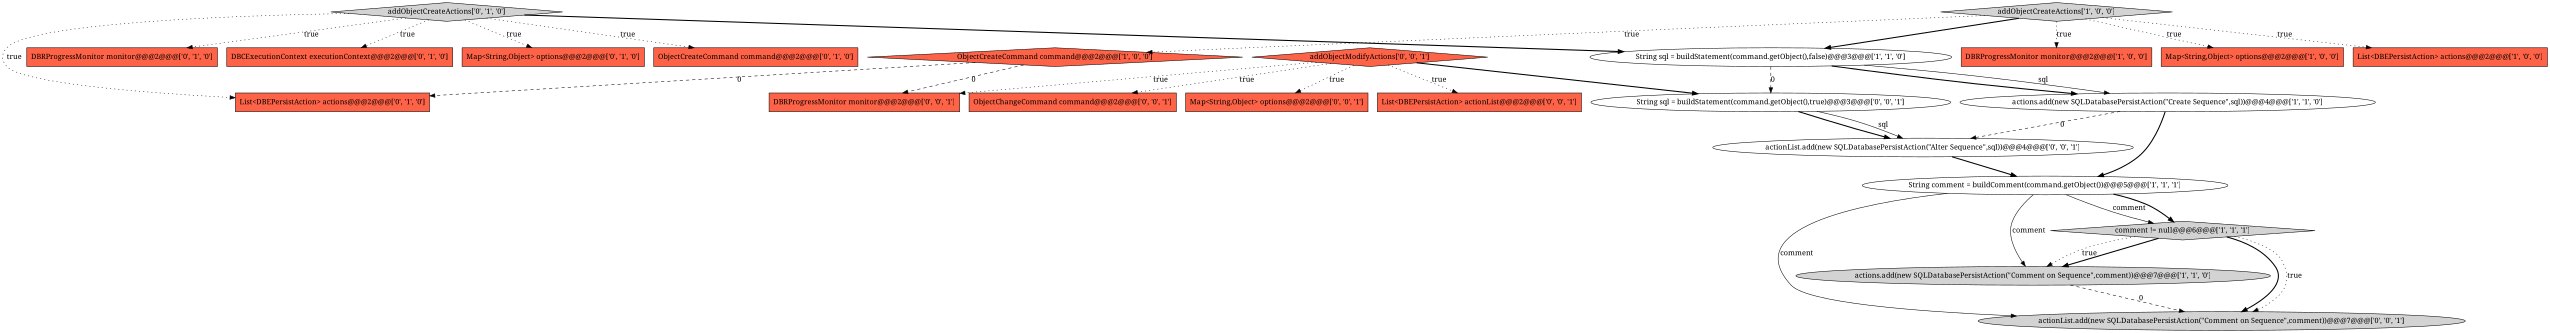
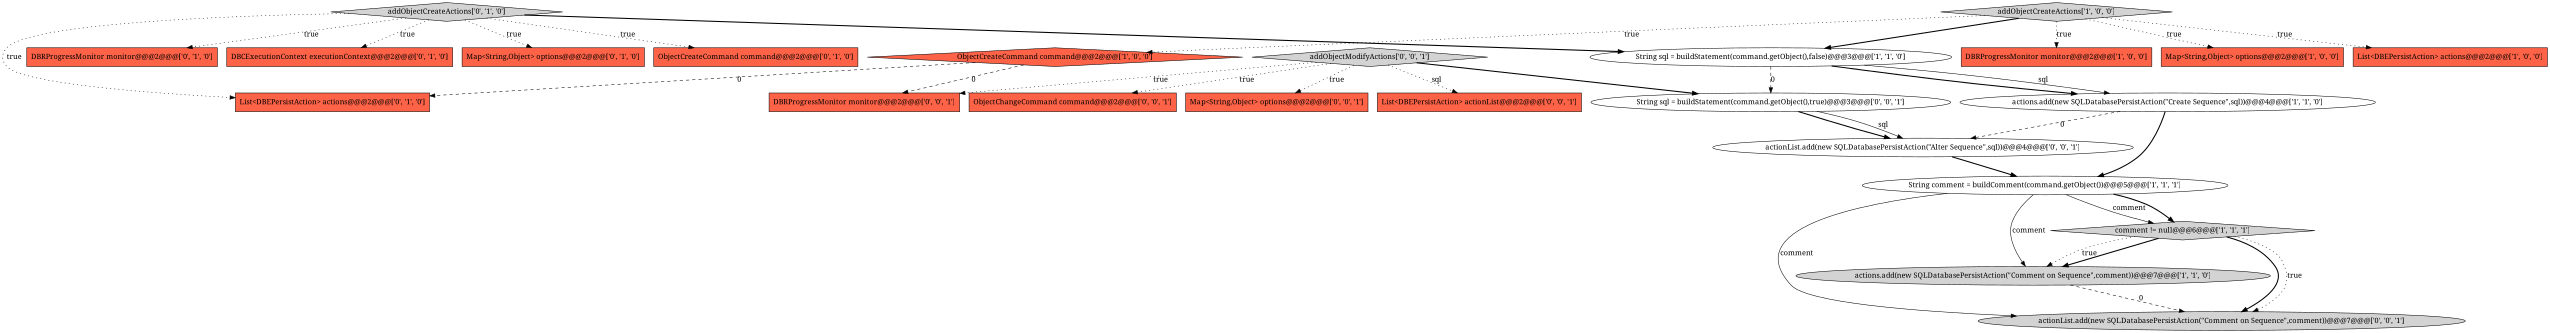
  digraph {
    fontname="Noto Serif"
    node [fillcolor=tomato fontname="Noto Serif" shape=box style=filled]
    edge [fontname="Noto Serif" style=dotted]
    n1 [fillcolor=white label="String comment = buildComment(command.getObject())@@@5@@@['1', '1', '1']" shape=ellipse]
    n2 [fillcolor=lightgray label="actionList.add(new SQLDatabasePersistAction(\"Comment on Sequence\",comment))@@@7@@@['0', '0', '1']" shape=ellipse]
    n3 [fillcolor=lightgray label="comment != null@@@6@@@['1', '1', '1']" shape=diamond]
    n4 [fillcolor=lightgray label="actions.add(new SQLDatabasePersistAction(\"Comment on Sequence\",comment))@@@7@@@['1', '1', '0']" shape=ellipse]
    n5 [label="DBRProgressMonitor monitor@@@2@@@['0', '1', '0']"]
    n6 [fillcolor=lightgray label="addObjectCreateActions['0', '1', '0']" shape=diamond]
    n7 [label="DBCExecutionContext executionContext@@@2@@@['0', '1', '0']"]
    n8 [label="Map<String,Object> options@@@2@@@['0', '1', '0']"]
    n9 [fillcolor=white label="String sql = buildStatement(command.getObject(),false)@@@3@@@['1', '1', '0']" shape=ellipse]
    n10 [label="ObjectCreateCommand command@@@2@@@['0', '1', '0']"]
    n11 [label="List<DBEPersistAction> actions@@@2@@@['0', '1', '0']"]
    n12 [fillcolor=white label="actions.add(new SQLDatabasePersistAction(\"Create Sequence\",sql))@@@4@@@['1', '1', '0']" shape=ellipse]
    n13 [fillcolor=white label="String sql = buildStatement(command.getObject(),true)@@@3@@@['0', '0', '1']" shape=ellipse]
    n14 [fillcolor=white label="actionList.add(new SQLDatabasePersistAction(\"Alter Sequence\",sql))@@@4@@@['0', '0', '1']" shape=ellipse]
    n15 [label="ObjectCreateCommand command@@@2@@@['1', '0', '0']" shape=diamond]
    n16 [label="DBRProgressMonitor monitor@@@2@@@['0', '0', '1']"]
    n17 [label="List<DBEPersistAction> actionList@@@2@@@['0', '0', '1']"]
    n18 [fillcolor=lightgray label="addObjectCreateActions['1', '0', '0']" shape=diamond]
    n19 [label="DBRProgressMonitor monitor@@@2@@@['1', '0', '0']"]
    n20 [label="Map<String,Object> options@@@2@@@['1', '0', '0']"]
    n21 [label="List<DBEPersistAction> actions@@@2@@@['1', '0', '0']"]
-   n22 [label="addObjectModifyActions['0', '0', '1']" shape=diamond]
+   n22 [fillcolor=lightgray label="addObjectModifyActions['0', '0', '1']" shape=diamond]
    n23 [label="ObjectChangeCommand command@@@2@@@['0', '0', '1']"]
    n24 [label="Map<String,Object> options@@@2@@@['0', '0', '1']"]
    n1 -> n2 [label=comment style=solid]
    n1 -> n3 [label=comment style=solid]
    n1 -> n3 [style=bold]
    n1 -> n4 [label=comment style=solid]
    n3 -> n2 [style=bold]
    n3 -> n2 [label=true]
    n3 -> n4 [style=bold]
    n3 -> n4 [label=true]
    n4 -> n2 [label=0 style=dashed]
    n6 -> n5 [label=true]
    n6 -> n7 [label=true]
    n6 -> n8 [label=true]
    n6 -> n9 [style=bold]
    n6 -> n10 [label=true]
    n6 -> n11 [label=true]
    n9 -> n12 [label=sql style=solid]
    n9 -> n12 [style=bold]
    n9 -> n13 [label=0 style=dashed]
    n12 -> n1 [style=bold]
    n12 -> n14 [label=0 style=dashed]
    n13 -> n14 [label=sql style=solid]
    n13 -> n14 [style=bold]
    n14 -> n1 [style=bold]
    n15 -> n11 [label=0 style=dashed]
    n15 -> n16 [label=0 style=dashed]
    n18 -> n9 [style=bold]
    n18 -> n15 [label=true]
    n18 -> n19 [label=true]
    n18 -> n20 [label=true]
    n18 -> n21 [label=true]
    n22 -> n13 [style=bold]
    n22 -> n16 [label=true]
-   n22 -> n17 [label=true]
+   n22 -> n17 [label=sql]
    n22 -> n23 [label=true]
    n22 -> n24 [label=true]
  }
